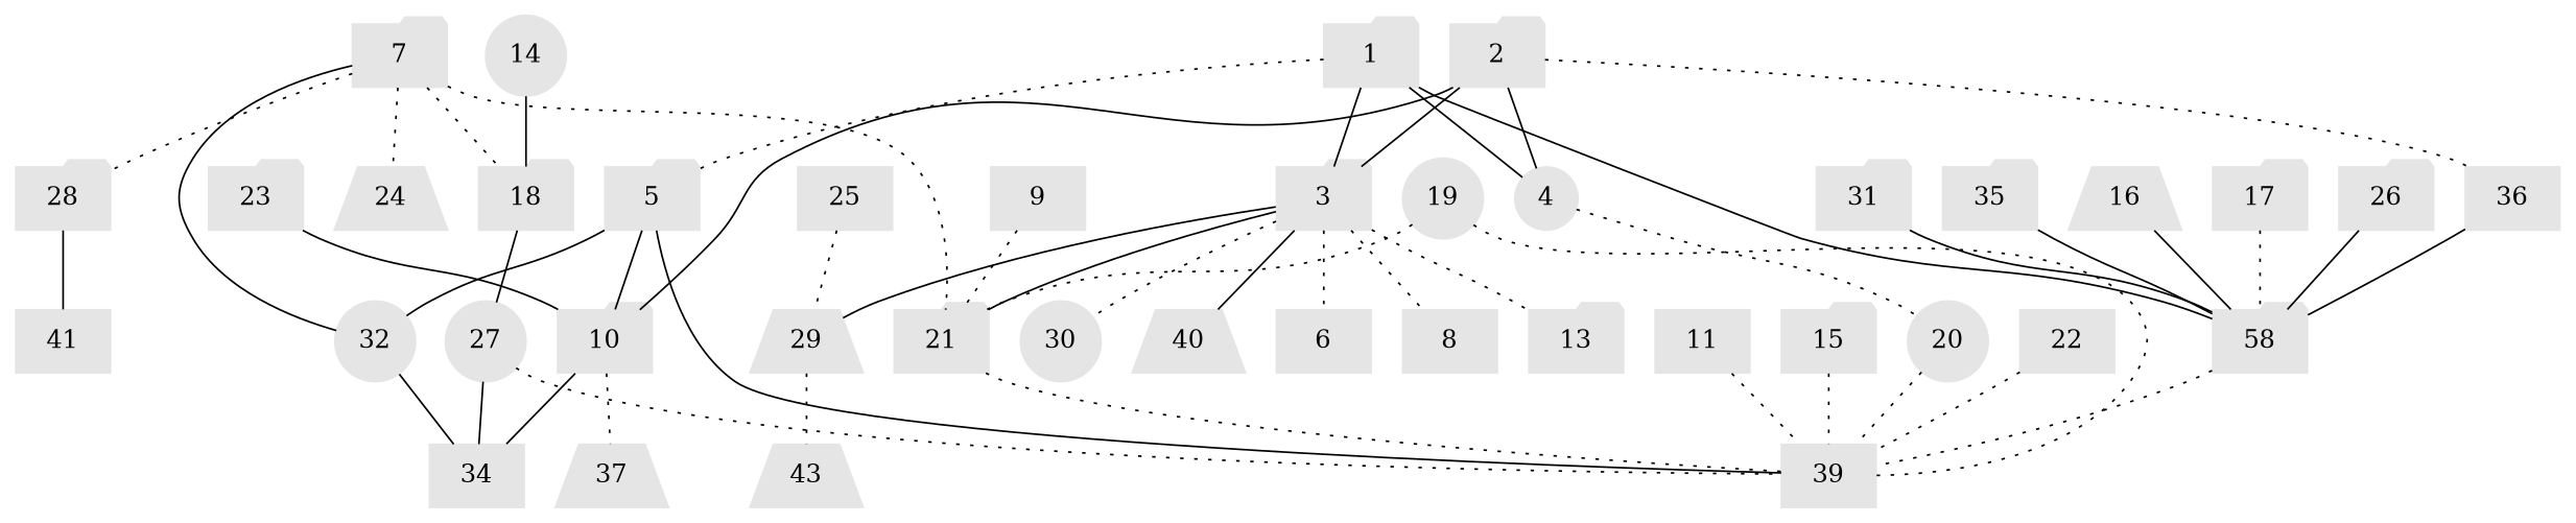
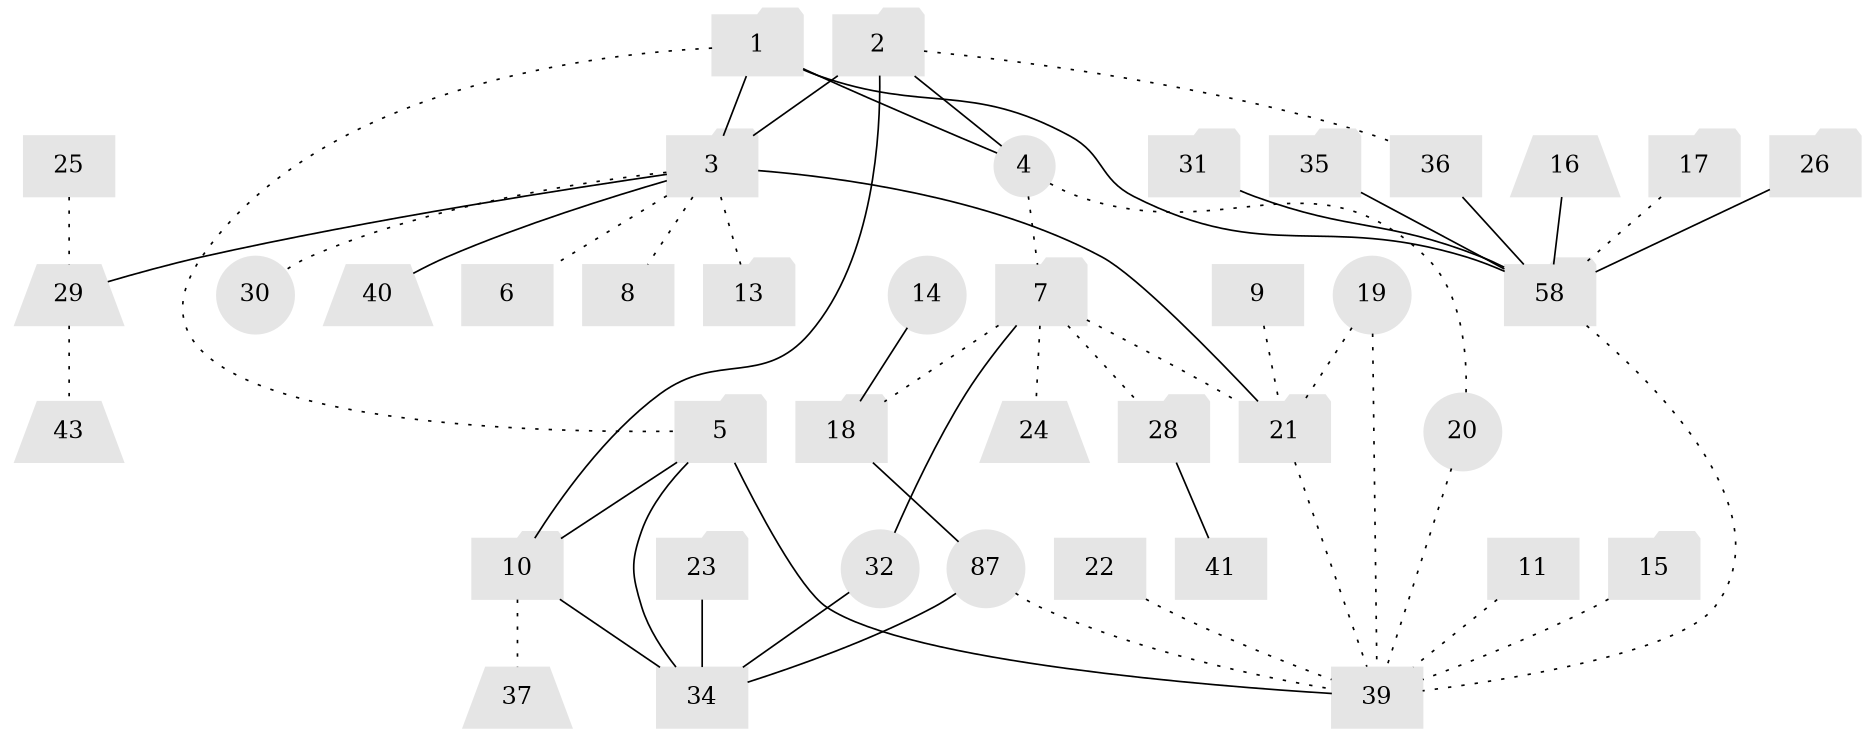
  graph {
    node [color=gray90 shape=folder style=filled]
    edge [style=dotted weight=1.0]
    1
    3
    4 [shape=circle]
    5
    n5 [label=58]
    6 [shape=box]
    8 [shape=box]
    13
    21
    29 [shape=trapezium]
    30 [shape=circle]
    40 [shape=trapezium]
    7
    20 [shape=circle]
    10
    34 [shape=box]
    39 [shape=box]
    2
    36 [shape=box]
    37 [shape=trapezium]
    n21 [label=43 shape=trapezium]
    18
    24 [shape=trapezium]
    28
    32 [shape=circle]
-   27 [shape=circle]
+   27 [shape=circle label=87]
    41 [shape=box]
    9 [shape=box]
    11 [shape=box]
    14 [shape=circle]
    15
    16 [shape=trapezium]
    17
    19 [shape=circle]
    22 [shape=box]
    23
    25 [shape=box]
    26
    31
    35
    1 -- 3 [style=solid]
    1 -- 4 [style=solid]
    1 -- 5
    1 -- n5 [style=solid weight=2.0]
    3 -- 6
    3 -- 8
    3 -- 13
    3 -- 21 [style=solid]
    3 -- 29 [style=solid]
    3 -- 30
    3 -- 40 [style=solid]
+   4 -- 7 [weight=2.0]
    4 -- 20
    5 -- 10 [style=solid]
-   5 -- 32 [style=solid]
+   5 -- 34 [style=solid]
    5 -- 39 [style=solid]
    n5 -- 39
    21 -- 39
    29 -- n21
    7 -- 21 [weight=2.0]
    7 -- 18
    7 -- 24
    7 -- 28
    7 -- 32 [style=solid]
    20 -- 39
    10 -- 34 [style=solid]
    10 -- 37
    2 -- 3 [style=solid weight=2.0]
    2 -- 4 [style=solid]
    2 -- 10 [style=solid]
    2 -- 36
    36 -- n5 [style=solid]
    18 -- 27 [style=solid]
    28 -- 41 [style=solid]
    32 -- 34 [style=solid]
    27 -- 34 [style=solid]
    27 -- 39
    9 -- 21
    11 -- 39
    14 -- 18 [style=solid]
    15 -- 39
    16 -- n5 [style=solid]
    17 -- n5
    19 -- 21
    19 -- 39
    22 -- 39
-   23 -- 10 [style=solid]
+   23 -- 34 [style=solid]
    25 -- 29
    26 -- n5 [style=solid]
    31 -- n5 [style=solid]
    35 -- n5 [style=solid]
  }
